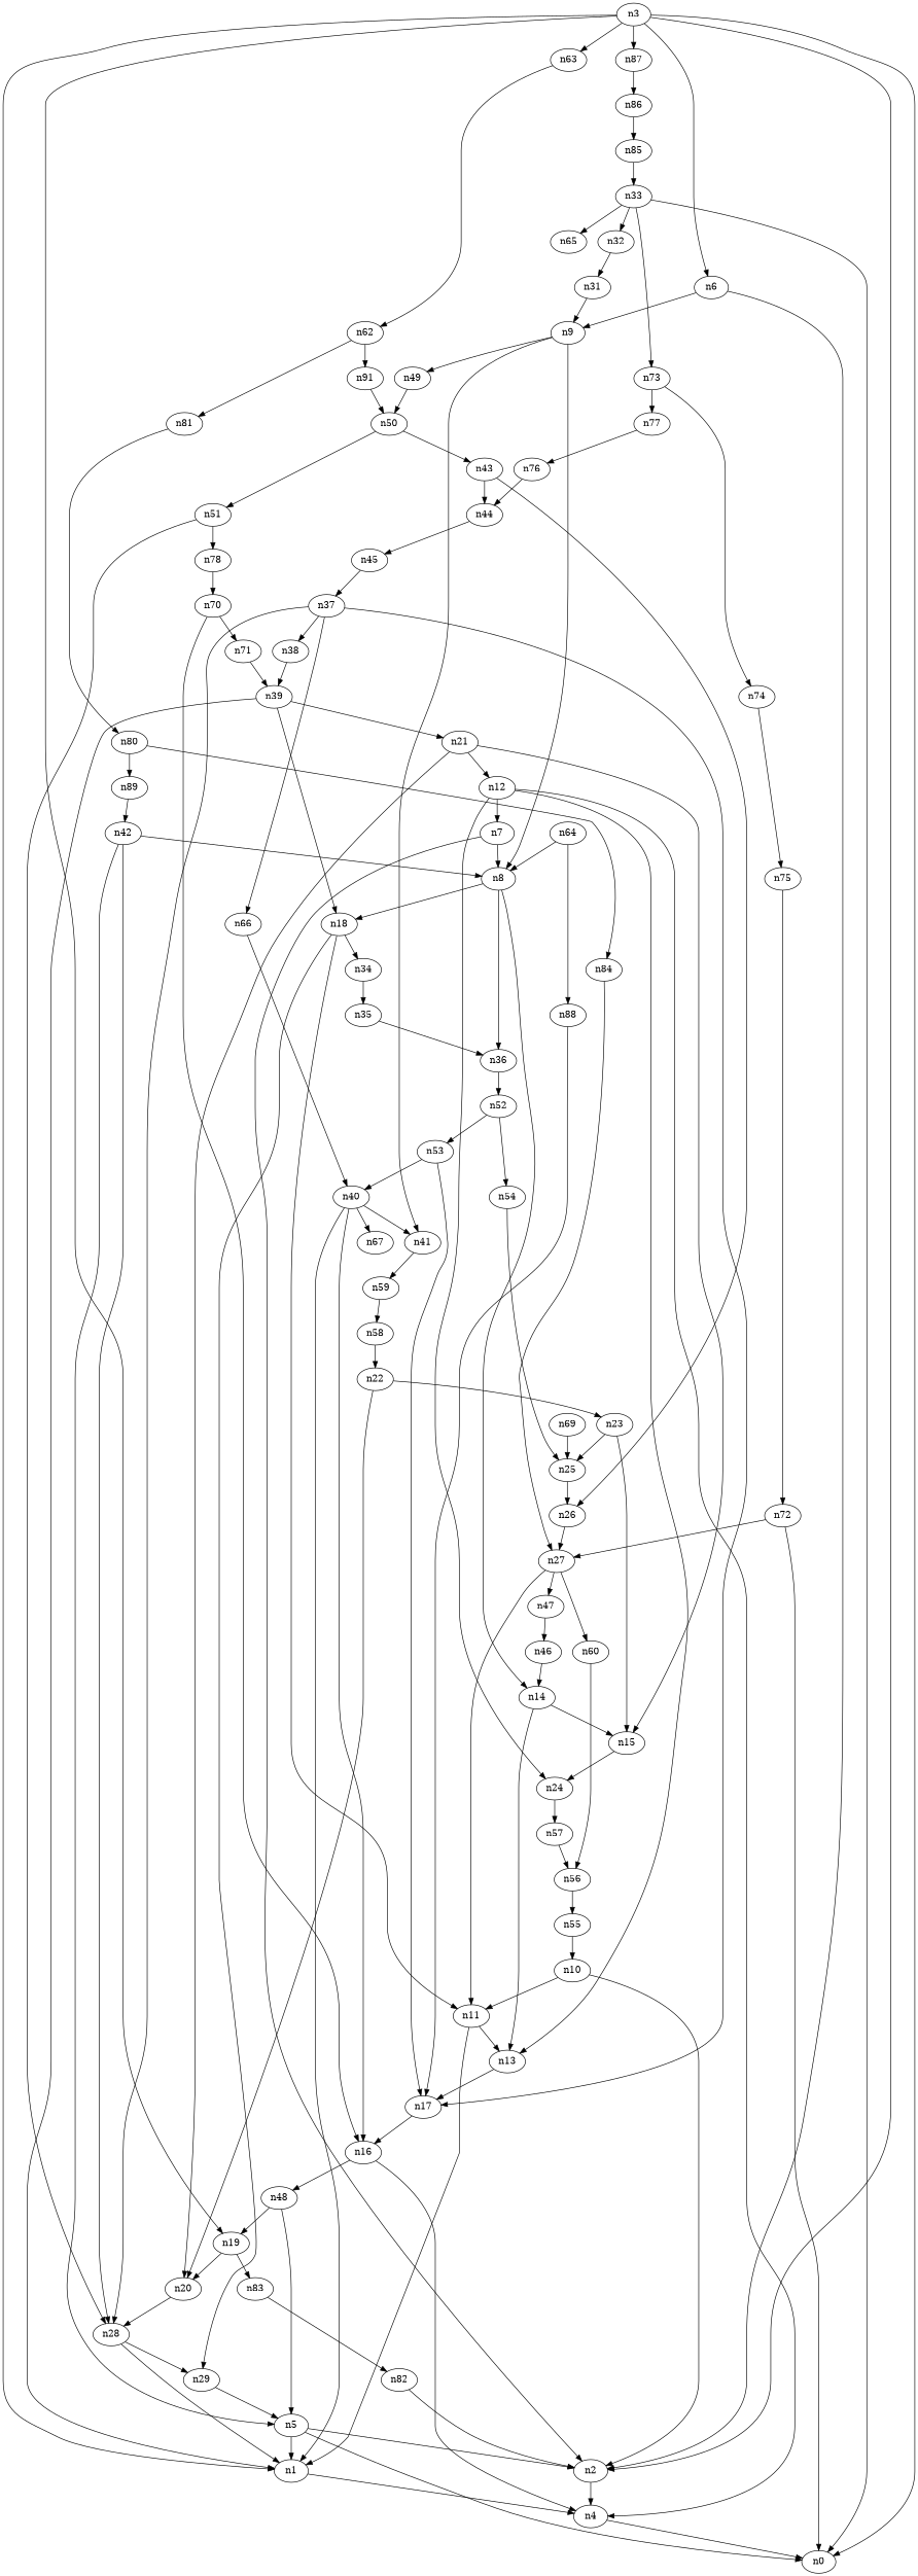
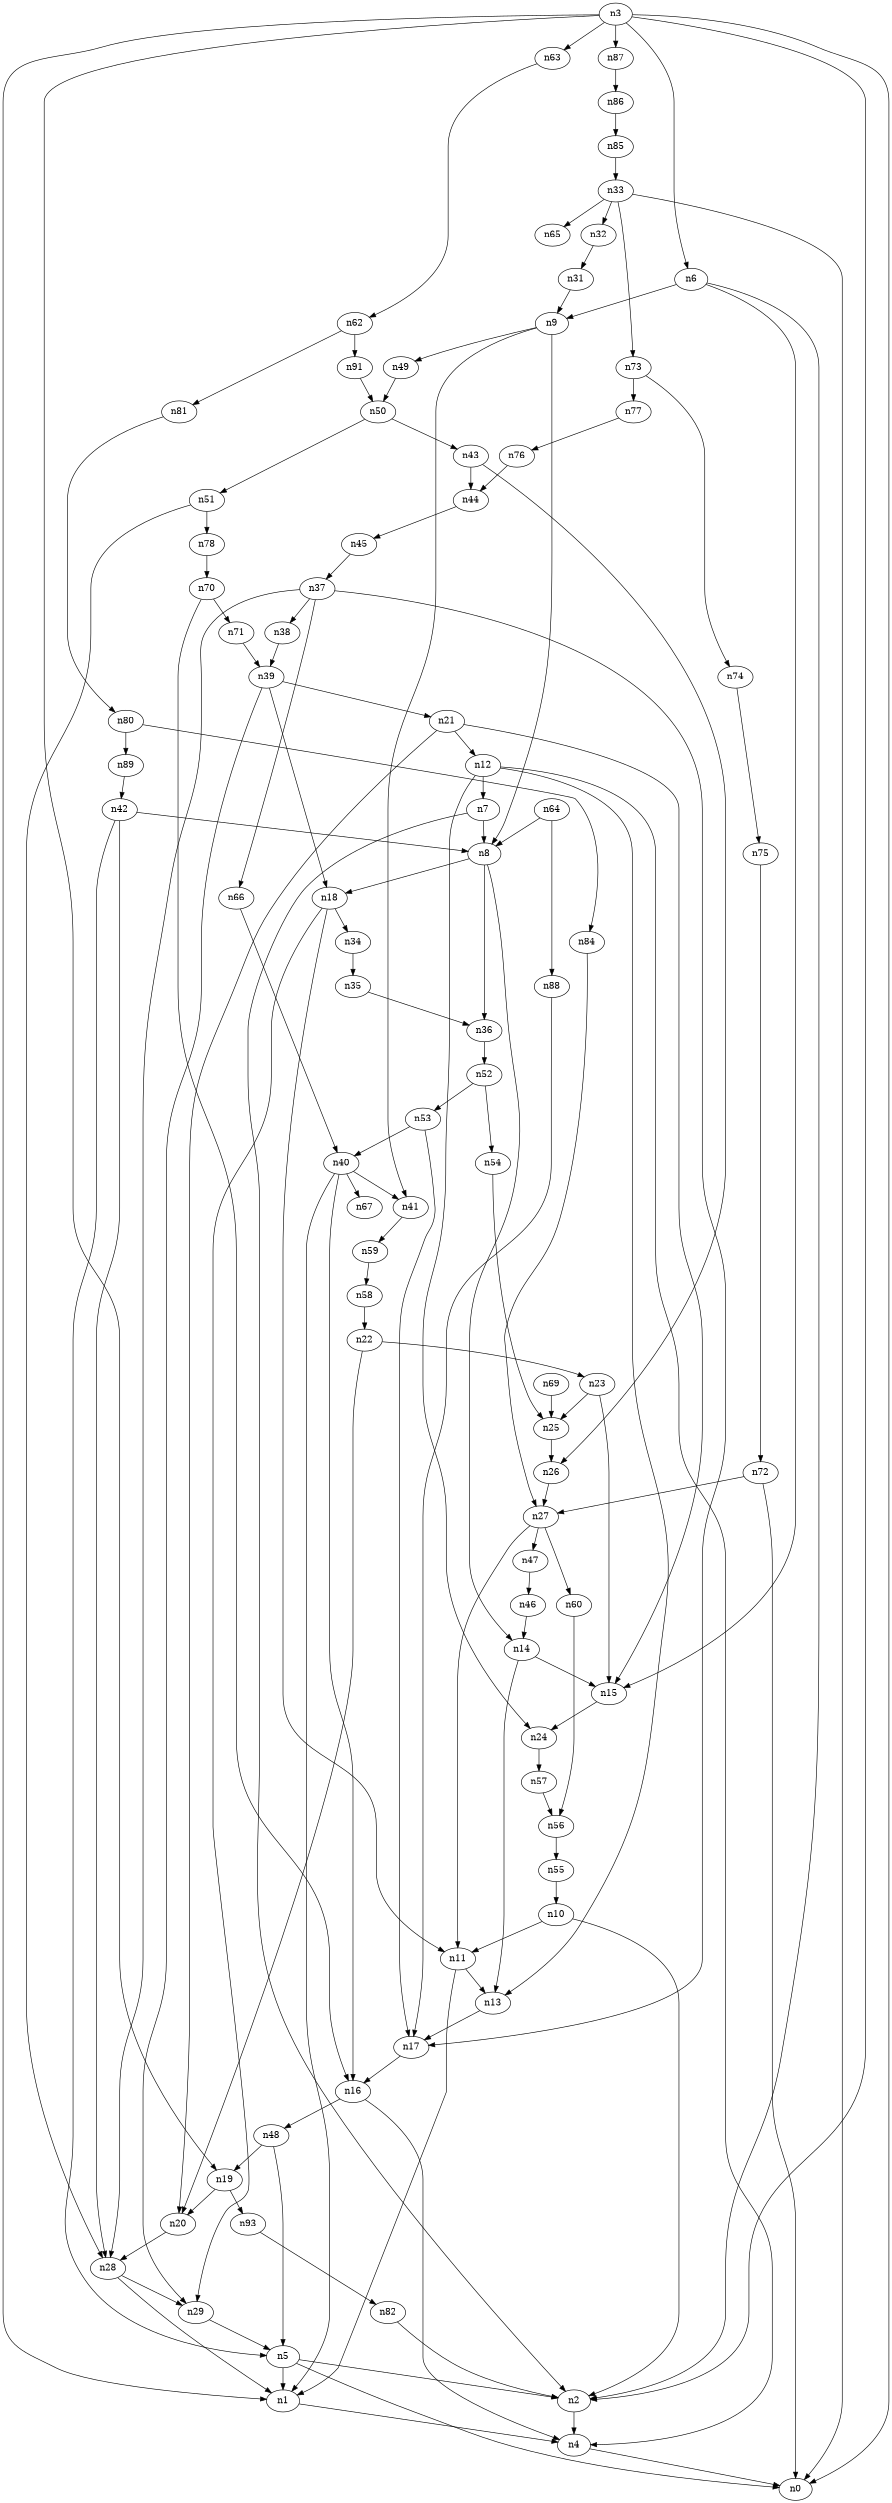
  digraph {
    n1
    n4
    n0
    n2
    n3
    n6
    n19
    n63
    n87
    n9
    n15
    n20
-   n83
+   n83 [label=n93]
    n62
    n86
    n8
    n41
    n49
    n24
    n28
    n82
    n61 [label=n91]
    n81
    n85
    n5
    n14
    n18
    n36
    n59
    n50
    n57
    n7
    n13
    n11
    n34
    n29
    n52
    n17
    n35
    n53
    n54
    n58
    n43
    n51
    n10
    n16
    n12
    n56
    n48
    n21
    n22
    n23
    n25
    n26
    n27
    n55
    n47
    n60
    n46
    n31
    n32
    n33
    n65
    n73
    n74
    n77
    n64
    n88
    n75
    n76
    n40
    n37
    n38
    n66
    n39
    n67
    n42
    n44
    n45
    n78
    n70
    n71
    n80
    n79 [label=n89]
    n84
    n69
    n72
    n1 -> n4
    n4 -> n0
    n2 -> n4
    n3 -> n1
    n3 -> n0
    n3 -> n2
    n3 -> n6
    n3 -> n19
    n3 -> n63
    n3 -> n87
    n6 -> n2
    n6 -> n9
+   n6 -> n15
    n19 -> n20
    n19 -> n83
    n63 -> n62
    n87 -> n86
    n9 -> n8
    n9 -> n41
    n9 -> n49
    n15 -> n24
    n20 -> n28
    n83 -> n82
    n62 -> n61
    n62 -> n81
    n86 -> n85
    n8 -> n14
    n8 -> n18
    n8 -> n36
    n41 -> n59
    n49 -> n50
    n24 -> n57
    n28 -> n1
    n28 -> n29
    n82 -> n2
    n61 -> n50
    n81 -> n80
    n85 -> n33
    n5 -> n1
    n5 -> n0
    n5 -> n2
    n14 -> n15
    n14 -> n13
    n18 -> n11
    n18 -> n34
    n18 -> n29
    n36 -> n52
    n59 -> n58
    n50 -> n43
    n50 -> n51
    n57 -> n56
    n7 -> n2
    n7 -> n8
    n13 -> n17
    n11 -> n1
    n11 -> n13
    n34 -> n35
    n29 -> n5
    n52 -> n53
    n52 -> n54
    n17 -> n16
    n35 -> n36
    n53 -> n17
    n53 -> n40
    n54 -> n25
    n58 -> n22
    n43 -> n26
    n43 -> n44
    n51 -> n28
    n51 -> n78
    n10 -> n2
    n10 -> n11
    n16 -> n4
    n16 -> n48
    n12 -> n4
    n12 -> n24
    n12 -> n7
    n12 -> n13
    n56 -> n55
    n48 -> n19
    n48 -> n5
    n21 -> n15
    n21 -> n20
    n21 -> n12
    n22 -> n20
    n22 -> n23
    n23 -> n15
    n23 -> n25
    n25 -> n26
    n26 -> n27
    n27 -> n11
    n27 -> n47
    n27 -> n60
    n55 -> n10
    n47 -> n46
    n60 -> n56
    n46 -> n14
    n31 -> n9
    n32 -> n31
    n33 -> n0
    n33 -> n32
    n33 -> n65
    n33 -> n73
    n73 -> n74
    n73 -> n77
    n74 -> n75
    n77 -> n76
    n64 -> n8
    n64 -> n88
    n88 -> n17
    n75 -> n72
    n76 -> n44
    n40 -> n1
    n40 -> n41
    n40 -> n16
    n40 -> n67
    n37 -> n28
    n37 -> n17
    n37 -> n38
    n37 -> n66
    n38 -> n39
    n66 -> n40
-   n39 -> n1
+   n39 -> n29
    n39 -> n18
    n39 -> n21
    n42 -> n8
    n42 -> n28
    n42 -> n5
    n44 -> n45
    n45 -> n37
    n78 -> n70
    n70 -> n16
    n70 -> n71
    n71 -> n39
    n80 -> n79
    n80 -> n84
    n79 -> n42
    n84 -> n27
    n69 -> n25
    n72 -> n0
    n72 -> n27
  }
